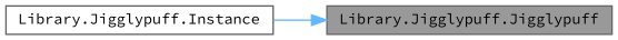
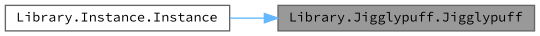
  digraph {
    rankdir=RL
    fontname="Source Code Pro"
    node [fontname="Source Code Pro" fontsize=10 shape=box style=filled]
    n1 [color=gray40 fillcolor=grey60 fontcolor=black height=0.2 label="Library.Jigglypuff.Jigglypuff" width=0.4]
-   n2 [color=grey40 fillcolor=white height=0.2 label="Library.Jigglypuff.Instance" width=0.4]
+   n2 [color=grey40 fillcolor=white height=0.2 label="Library.Instance.Instance" width=0.4]
    n1 -> n2 [color=steelblue1 dir=back fontname="Source Code Pro" fontsize=10 labelfontname=Helvetica labelfontsize=10 style=solid]
  }
